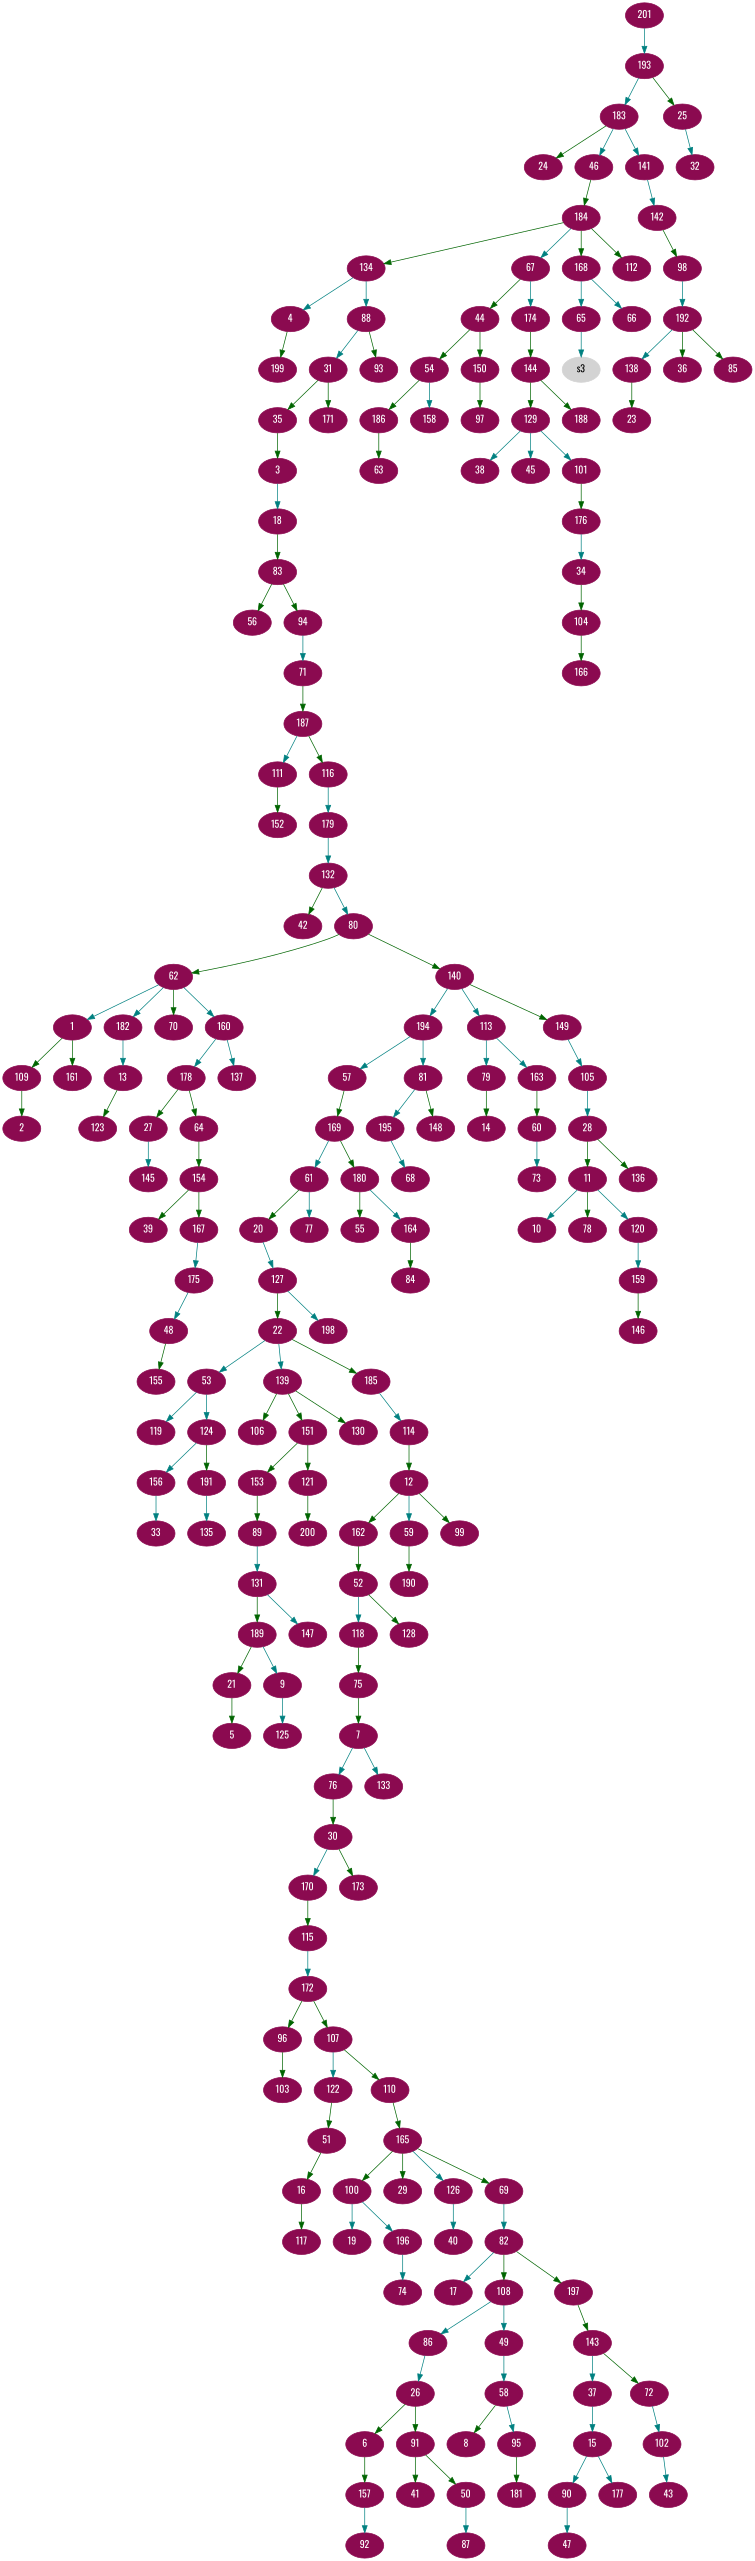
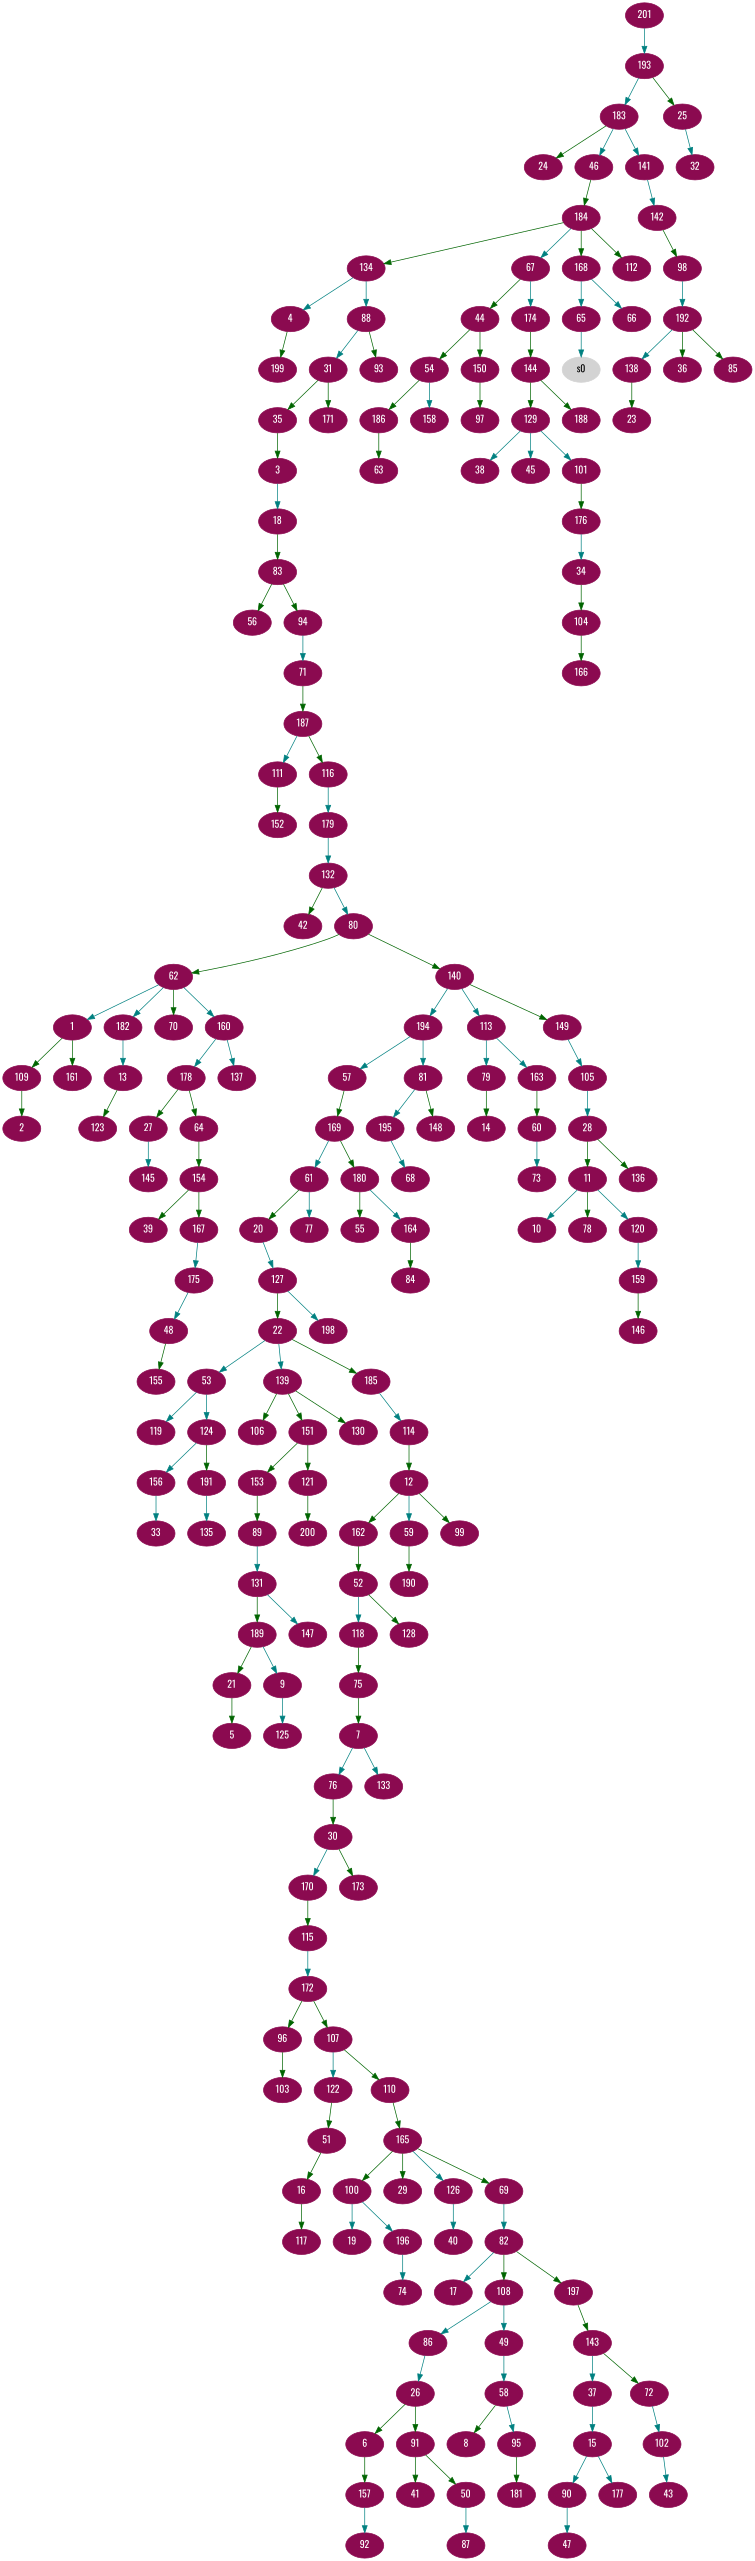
  digraph {
    fontname=Oswald
    node [color=deeppink4 fontcolor=white style=filled fontname=Oswald]
    edge [color=darkgreen fontname=Oswald]
    62
    1
    182
    70
    160
    109
    161
    2
    35
    3
    18
    134
    4
    88
    199
    21
    5
    26
    6
    91
    157
    75
    7
    76
    133
    58
    8
    95
    189
    9
    125
    11
    10
    78
    120
    28
    136
    114
    12
    162
    59
    99
    13
    123
    79
    14
    37
    15
    90
    177
    51
    16
    117
    82
    17
    108
    197
    83
    100
    19
    196
    61
    20
    77
    127
    22
    198
    53
    139
    185
    138
    23
    183
    24
    46
    141
    193
    25
    32
    86
    178
    27
    64
    145
    105
    165
    29
    126
    69
    30
    170
    173
    31
    93
    171
    156
    33
    176
    34
    104
    192
    36
    85
    143
    72
    129
    38
    45
    101
    154
    39
    167
    40
    41
    50
    132
    42
    80
    102
    43
    67
    44
    174
    54
    150
    184
    47
    175
    48
    155
    49
    87
    122
    52
    118
    128
    119
    124
    186
    158
    180
    55
    164
    56
    94
    194
    57
    81
    169
    190
    163
    60
    73
    140
    63
    168
    65
    66
-   s0 [color=lightgrey fontcolor=black label=s3]
+   s0 [color=lightgrey fontcolor=black]
    112
    195
    68
    71
    187
    74
    113
    148
    84
    153
    89
    131
    92
    181
    172
    96
    107
    103
    97
    142
    98
    166
    149
    106
    151
    130
    110
    111
    116
    152
    115
    179
    159
    121
    200
    191
    144
    188
    147
    135
    137
    146
    201
    62 -> 1 [color=teal]
    62 -> 182 [color=teal]
    62 -> 70
    62 -> 160 [color=teal]
    1 -> 109
    1 -> 161
    182 -> 13 [color=teal]
    160 -> 178 [color=teal]
    160 -> 137 [color=teal]
    109 -> 2
    35 -> 3
    3 -> 18 [color=teal]
    18 -> 83
    134 -> 4 [color=teal]
    134 -> 88 [color=teal]
    4 -> 199
    88 -> 31 [color=teal]
    88 -> 93
    21 -> 5
    26 -> 6
    26 -> 91
    6 -> 157
    91 -> 41
    91 -> 50
    157 -> 92 [color=teal]
    75 -> 7
    7 -> 76 [color=teal]
    7 -> 133 [color=teal]
    76 -> 30
    58 -> 8
    58 -> 95 [color=teal]
    95 -> 181
    189 -> 21
    189 -> 9 [color=teal]
    9 -> 125 [color=teal]
    11 -> 10 [color=teal]
    11 -> 78
    11 -> 120 [color=teal]
    120 -> 159 [color=teal]
    28 -> 11
    28 -> 136
    114 -> 12
    12 -> 162
    12 -> 59 [color=teal]
    12 -> 99
    162 -> 52
    59 -> 190
    13 -> 123
    79 -> 14
    37 -> 15 [color=teal]
    15 -> 90 [color=teal]
    15 -> 177 [color=teal]
    90 -> 47 [color=teal]
    51 -> 16
    16 -> 117
    82 -> 17 [color=teal]
    82 -> 108
    82 -> 197
    108 -> 86 [color=teal]
    108 -> 49 [color=teal]
    197 -> 143
    83 -> 56
    83 -> 94
    100 -> 19 [color=teal]
    100 -> 196 [color=teal]
    196 -> 74 [color=teal]
    61 -> 20
    61 -> 77 [color=teal]
    20 -> 127 [color=teal]
    127 -> 22
    127 -> 198 [color=teal]
    22 -> 53 [color=teal]
    22 -> 139 [color=teal]
    22 -> 185
    53 -> 119 [color=teal]
    53 -> 124 [color=teal]
    139 -> 106
    139 -> 151
    139 -> 130
    185 -> 114 [color=teal]
    138 -> 23
    183 -> 24
    183 -> 46 [color=teal]
    183 -> 141 [color=teal]
    46 -> 184
    141 -> 142 [color=teal]
    193 -> 183 [color=teal]
    193 -> 25
    25 -> 32 [color=teal]
    86 -> 26 [color=teal]
    178 -> 27
    178 -> 64
    27 -> 145 [color=teal]
    64 -> 154
    105 -> 28 [color=teal]
    165 -> 100
    165 -> 29
    165 -> 126 [color=teal]
    165 -> 69
    126 -> 40 [color=teal]
    69 -> 82 [color=teal]
    30 -> 170 [color=teal]
    30 -> 173
    170 -> 115
    31 -> 35
    31 -> 171
    156 -> 33 [color=teal]
    176 -> 34 [color=teal]
    34 -> 104
    104 -> 166
    192 -> 138 [color=teal]
    192 -> 36
    192 -> 85
    143 -> 37 [color=teal]
    143 -> 72
    72 -> 102 [color=teal]
    129 -> 38 [color=teal]
    129 -> 45 [color=teal]
    129 -> 101 [color=teal]
    101 -> 176
    154 -> 39
    154 -> 167
    167 -> 175 [color=teal]
    50 -> 87 [color=teal]
    132 -> 42
    132 -> 80 [color=teal]
    80 -> 62
    80 -> 140
    102 -> 43 [color=teal]
    67 -> 44
    67 -> 174 [color=teal]
    44 -> 54
    44 -> 150
    174 -> 144
    54 -> 186
    54 -> 158 [color=teal]
    150 -> 97
    184 -> 134
    184 -> 67 [color=teal]
    184 -> 168
    184 -> 112
    175 -> 48 [color=teal]
    48 -> 155
    49 -> 58 [color=teal]
    122 -> 51
    52 -> 118 [color=teal]
    52 -> 128
    118 -> 75
    124 -> 156 [color=teal]
    124 -> 191
    186 -> 63
    180 -> 55
    180 -> 164 [color=teal]
    164 -> 84
    94 -> 71 [color=teal]
    194 -> 57 [color=teal]
    194 -> 81 [color=teal]
    57 -> 169
    81 -> 195 [color=teal]
    81 -> 148
    169 -> 61 [color=teal]
    169 -> 180
    163 -> 60
    60 -> 73 [color=teal]
    140 -> 194 [color=teal]
    140 -> 113 [color=teal]
    140 -> 149
    168 -> 65 [color=teal]
    168 -> 66 [color=teal]
    65 -> s0 [color=teal]
    195 -> 68 [color=teal]
    71 -> 187
    187 -> 111 [color=teal]
    187 -> 116
    113 -> 79 [color=teal]
    113 -> 163 [color=teal]
    153 -> 89
    89 -> 131 [color=teal]
    131 -> 189
    131 -> 147 [color=teal]
    172 -> 96
    172 -> 107
    96 -> 103
    107 -> 122 [color=teal]
    107 -> 110
    142 -> 98
    98 -> 192 [color=teal]
    149 -> 105 [color=teal]
    151 -> 153
    151 -> 121
    110 -> 165
    111 -> 152
    116 -> 179 [color=teal]
    115 -> 172 [color=teal]
    179 -> 132 [color=teal]
    159 -> 146
    121 -> 200
    191 -> 135 [color=teal]
    144 -> 129
    144 -> 188
    201 -> 193 [color=teal]
  }
